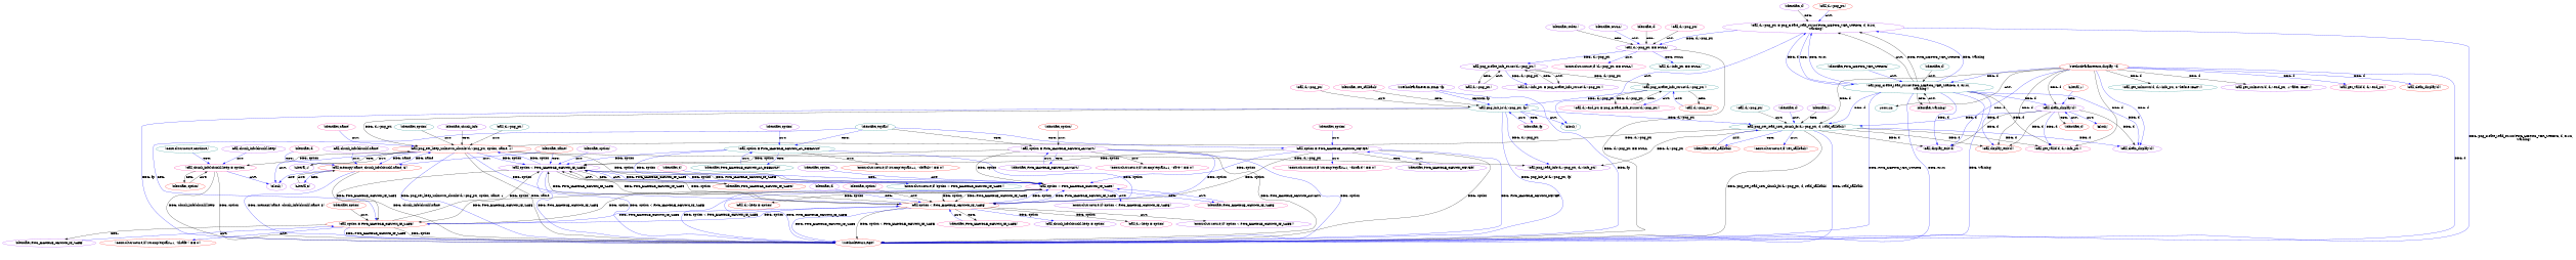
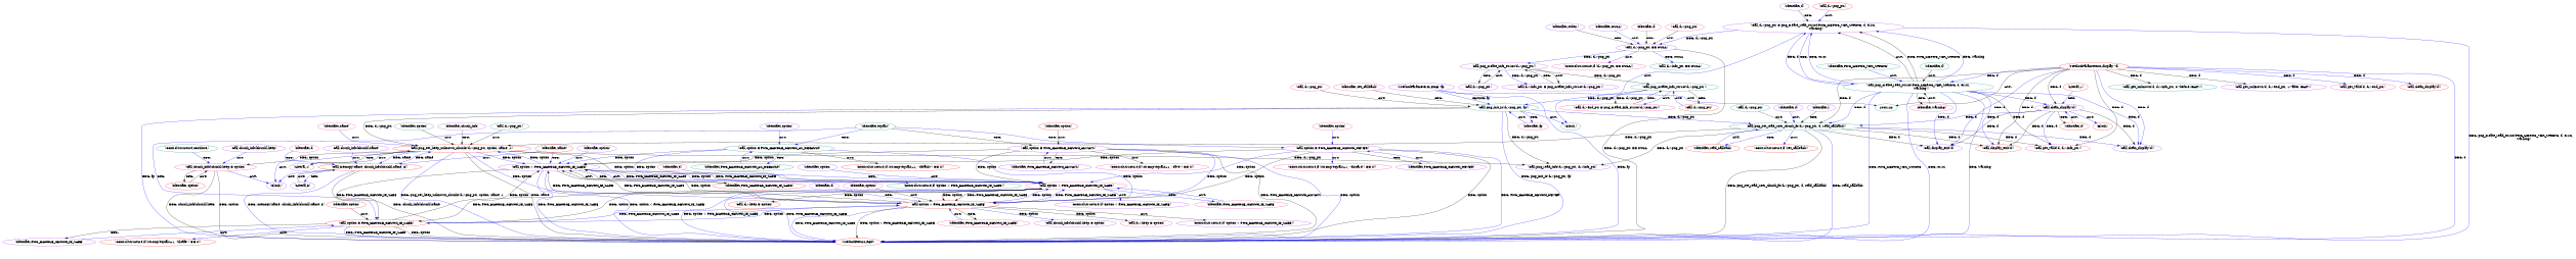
  digraph {
    node [color=purple]
    edge [color=blue]
    n1 [color=deeppink label="(Call,chunk_info[chunk].keep = option)"]
    n2 [label="(Block,)"]
    n3 [color=red label="(Identifier,option)"]
    n4 [color=red label="(MethodReturn,RET)"]
    n5 [color=red label="(Call,png_set_keep_unknown_chunks(d->png_ptr, option, name, 1))"]
    n6 [label="(Call,option < PNG_HANDLE_CHUNK_IF_SAFE)"]
    n7 [color=deeppink label="(Call,option < PNG_HANDLE_CHUNK_IF_SAFE)"]
    n8 [color=red label="(Call,option < PNG_HANDLE_CHUNK_IF_SAFE)"]
    n9 [color=red label="(Call,memcpy(name, chunk_info[chunk].name, 5))"]
    n10 [label="(Call,png_read_info(d->png_ptr, d->info_ptr))"]
    n11 [label="(Literal,1)"]
    n12 [color=red label="(Call,option = PNG_HANDLE_CHUNK_IF_SAFE)"]
    n13 [color=red label="(Identifier,PNG_HANDLE_CHUNK_IF_SAFE)"]
    n14 [color=teal label="(ControlStructure,if (option < PNG_HANDLE_CHUNK_IF_SAFE))"]
    n15 [color=red label="(Call,d->keep = option)"]
    n16 [label="(ControlStructure,if (option < PNG_HANDLE_CHUNK_IF_SAFE))"]
    n17 [color=deeppink label="(Identifier,PNG_HANDLE_CHUNK_IF_SAFE)"]
    n18 [color=deeppink label="(Identifier,PNG_HANDLE_CHUNK_IF_SAFE)"]
    n19 [label="(Call,chunk_info[chunk].keep = option)"]
    n20 [color=deeppink label="(Call,d->keep = option)"]
    n21 [label="(ControlStructure,if (option < PNG_HANDLE_CHUNK_IF_SAFE))"]
    n22 [label="(Literal,5)"]
    n23 [color=teal label="(Call,png_set_read_user_chunk_fn(d->png_ptr, d, read_callback))"]
    n24 [label="(Call,clean_display(d))"]
    n25 [label="(Call,display_exit(d))"]
    n26 [color=red label="(Call,display_exit(d))"]
    n27 [color=deeppink label="(Call,get_valid(d, d->info_ptr))"]
    n28 [color=red label="(Identifier,read_callback)"]
    n29 [color=red label="(ControlStructure,if (set_callback))"]
    n30 [color=teal label="(Call,png_init_io(d->png_ptr, fp))"]
    n31 [color=deeppink label="(Identifier,fp)"]
    n32 [color=teal label="(Block,)"]
    n33 [color=teal label="(Call,png_create_info_struct(d->png_ptr))"]
    n34 [color=red label="(Call,d->png_ptr)"]
    n35 [color=deeppink label="(Call,d->end_ptr = png_create_info_struct(d->png_ptr))"]
    n36 [label="(Call,png_create_info_struct(d->png_ptr))"]
    n37 [label="(Call,d->info_ptr = png_create_info_struct(d->png_ptr))"]
    n38 [label="(Call,d->png_ptr)"]
    n39 [label="(Call,d->png_ptr == NULL)"]
    n40 [color=deeppink label="(ControlStructure,if (d->png_ptr == NULL))"]
    n41 [color=teal label="(Call,d->info_ptr == NULL)"]
    n42 [label="(Identifier,NULL)"]
    n43 [label="(Call,d->png_ptr = png_create_read_struct(PNG_LIBPNG_VER_STRING, d, error,\n      warning))"]
    n44 [color=teal label="(Call,png_create_read_struct(PNG_LIBPNG_VER_STRING, d, error,\n      warning))"]
    n45 [label="(Call,clean_display(d))"]
    n46 [color=deeppink label="(Identifier,warning)"]
    n47 [color=red label="(Identifier,d)"]
    n48 [color=red label="(Block,)"]
    n49 [color=red label="(MethodParameterIn,display *d)"]
    n50 [color=teal label="(Call,get_unknown(d, d->info_ptr, 0/*before IDAT*/))"]
    n51 [label="(Call,get_unknown(d, d->end_ptr, 1/*after IDAT*/))"]
    n52 [color=deeppink label="(Call,get_valid(d, d->end_ptr))"]
    n53 [color=red label="(Call,clean_display(d))"]
    1000122 [color=teal]
    n55 [label="(MethodParameterIn,FILE *fp)"]
    n56 [label="(Identifier,PNG_HANDLE_CHUNK_IF_SAFE)"]
    n57 [color=red label="(ControlStructure,if (strcmp(equals+1, \"if-safe\") == 0))"]
    n58 [color=teal label="(Call,option = PNG_HANDLE_CHUNK_AS_DEFAULT)"]
    n59 [color=red label="(ControlStructure,if (strcmp(equals+1, \"default\") == 0))"]
    n60 [color=teal label="(Identifier,PNG_HANDLE_CHUNK_AS_DEFAULT)"]
    n61 [label="(Call,option = PNG_HANDLE_CHUNK_ALWAYS)"]
    n62 [label="(Identifier,PNG_HANDLE_CHUNK_ALWAYS)"]
    n63 [color=deeppink label="(ControlStructure,if (strcmp(equals+1, \"save\") == 0))"]
    n64 [label="(Call,option = PNG_HANDLE_CHUNK_NEVER)"]
    n65 [label="(Identifier,PNG_HANDLE_CHUNK_NEVER)"]
    n66 [color=deeppink label="(ControlStructure,if (strcmp(equals+1, \"discard\") == 0))"]
    n67 [color=deeppink label="(Call,d->png_ptr)"]
    n68 [color=red label="(Identifier,option)"]
    n69 [color=red label="(Identifier,name)"]
    n70 [color=deeppink label="(Identifier,d)"]
    n71 [color=red label="(Literal,1)"]
    n72 [label="(Identifier,d)"]
    n73 [color=teal label="(Identifier,PNG_LIBPNG_VER_STRING)"]
    n74 [label="(Identifier,i)"]
    n75 [color=teal label="(ControlStructure,continue;)"]
    n76 [label="(Identifier,d)"]
    n77 [color=deeppink label="(Call,d->png_ptr)"]
    n78 [label="(Identifier,option)"]
    n79 [color=teal label="(Call,d->png_ptr)"]
    n80 [label="(Call,chunk_info[chunk].keep)"]
    n81 [color=deeppink label="(Identifier,option)"]
    n82 [color=deeppink label="(Identifier,d)"]
    n83 [color=deeppink label="(Identifier,set_callback)"]
    n84 [color=teal label="(Identifier,d)"]
    n85 [color=teal label="(Call,d->png_ptr)"]
    n86 [label="(Call,chunk_info[chunk].name)"]
    n87 [color=deeppink label="(Identifier,name)"]
    n88 [color=red label="(Call,d->png_ptr)"]
    n89 [color=deeppink label="(Identifier,option)"]
    n90 [label="(Identifier,stderr)"]
    n91 [label="(Identifier,option)"]
    n92 [color=deeppink label="(Identifier,d)"]
    n93 [label="(Identifier,d)"]
    n94 [label="(Identifier,option)"]
    n95 [color=teal label="(Identifier,equals)"]
    n96 [color=teal label="(Identifier,option)"]
    n97 [label="(Identifier,chunk_info)"]
    n98 [color=red label="(Identifier,option)"]
    n1 -> n2 [label="AST: "]
    n1 -> n3 [color=black label="CFG: "]
    n1 -> n4 [color=black label="DDG: chunk_info[chunk].keep"]
    n1 -> n4 [color=black label="DDG: option"]
    n3 -> n1 [color=black label="AST: "]
    n5 -> n1 [color=black label="DDG: option"]
    n5 -> n2 [label="AST: "]
    n5 -> n4 [label="DDG: png_set_keep_unknown_chunks(d->png_ptr, option, name, 1)"]
    n5 -> n4 [color=black label="DDG: name"]
    n5 -> n6 [label="DDG: option"]
    n5 -> n7 [color=black label="DDG: option"]
    n5 -> n8 [label="DDG: option"]
    n5 -> n9 [label="DDG: name"]
    n5 -> n10 [color=black label="DDG: d->png_ptr"]
    n5 -> n11 [color=black label="CFG: "]
    n6 -> n4 [label="DDG: PNG_HANDLE_CHUNK_IF_SAFE"]
    n6 -> n4 [label="DDG: option < PNG_HANDLE_CHUNK_IF_SAFE"]
    n6 -> n5 [label="DDG: option"]
    n6 -> n7 [label="DDG: PNG_HANDLE_CHUNK_IF_SAFE"]
    n6 -> n8 [color=black label="DDG: PNG_HANDLE_CHUNK_IF_SAFE"]
    n6 -> n12 [color=black label="DDG: PNG_HANDLE_CHUNK_IF_SAFE"]
    n6 -> n13 [color=black label="CFG: "]
    n6 -> n14 [label="AST: "]
    n7 -> n4 [label="DDG: PNG_HANDLE_CHUNK_IF_SAFE"]
    n7 -> n4 [label="DDG: option < PNG_HANDLE_CHUNK_IF_SAFE"]
    n7 -> n6 [label="DDG: option"]
    n7 -> n6 [color=black label="DDG: PNG_HANDLE_CHUNK_IF_SAFE"]
    n7 -> n8 [color=black label="DDG: option"]
    n7 -> n8 [color=black label="DDG: PNG_HANDLE_CHUNK_IF_SAFE"]
    n7 -> n12 [color=black label="DDG: PNG_HANDLE_CHUNK_IF_SAFE"]
    n7 -> n15 [color=black label="DDG: option"]
    n7 -> n16 [label="AST: "]
    n7 -> n17 [label="CFG: "]
    n8 -> n4 [color=black label="DDG: option < PNG_HANDLE_CHUNK_IF_SAFE"]
    n8 -> n4 [label="DDG: PNG_HANDLE_CHUNK_IF_SAFE"]
    n8 -> n6 [color=black label="DDG: option"]
    n8 -> n6 [color=black label="DDG: PNG_HANDLE_CHUNK_IF_SAFE"]
    n8 -> n7 [label="DDG: option"]
    n8 -> n7 [label="DDG: PNG_HANDLE_CHUNK_IF_SAFE"]
    n8 -> n12 [label="DDG: PNG_HANDLE_CHUNK_IF_SAFE"]
    n8 -> n18 [color=black label="CFG: "]
    n8 -> n19 [label="DDG: option"]
    n8 -> n20 [color=black label="DDG: option"]
    n8 -> n21 [color=black label="AST: "]
    n9 -> n2 [label="AST: "]
    n9 -> n4 [color=black label="DDG: chunk_info[chunk].name"]
    n9 -> n4 [label="DDG: memcpy(name, chunk_info[chunk].name, 5)"]
    n9 -> n5 [label="DDG: name"]
    n9 -> n22 [label="CFG: "]
    n11 -> n5 [color=black label="AST: "]
    n12 -> n4 [label="DDG: PNG_HANDLE_CHUNK_IF_SAFE"]
    n12 -> n4 [color=black label="DDG: option"]
    n12 -> n6 [color=black label="DDG: option"]
    n12 -> n7 [color=black label="DDG: option"]
    n12 -> n8 [label="DDG: option"]
    n12 -> n56 [color=black label="CFG: "]
    n12 -> n57 [label="AST: "]
    n13 -> n6 [color=black label="AST: "]
    n17 -> n7 [label="AST: "]
    n18 -> n8 [label="AST: "]
    n22 -> n9 [color=black label="AST: "]
    n23 -> n4 [color=black label="DDG: png_set_read_user_chunk_fn(d->png_ptr, d, read_callback)"]
    n23 -> n4 [label="DDG: read_callback"]
    n23 -> n5 [color=black label="DDG: d->png_ptr"]
    n23 -> n10 [color=black label="DDG: d->png_ptr"]
    n23 -> n24 [label="DDG: d"]
    n23 -> n25 [color=black label="DDG: d"]
    n23 -> n26 [color=black label="DDG: d"]
    n23 -> n27 [color=black label="DDG: d"]
    n23 -> n28 [label="CFG: "]
    n23 -> n29 [label="AST: "]
    n28 -> n23 [label="AST: "]
    n30 -> n4 [label="DDG: png_init_io(d->png_ptr, fp)"]
    n30 -> n4 [label="DDG: fp"]
    n30 -> n5 [color=black label="DDG: d->png_ptr"]
-   n30 -> n10 [label="DDG: d->png_ptr"]
+   n30 -> n10 [color=black label="DDG: d->png_ptr"]
    n30 -> n23 [label="DDG: d->png_ptr"]
    n30 -> n31 [label="CFG: "]
    n30 -> n32 [label="AST: "]
    n31 -> n30 [label="AST: "]
    n33 -> n30 [label="DDG: d->png_ptr"]
    n33 -> n34 [color=black label="CFG: "]
    n33 -> n35 [label="AST: "]
    n33 -> n35 [color=black label="DDG: d->png_ptr"]
    n34 -> n33 [label="AST: "]
    n35 -> n33 [color=black label="CFG: "]
    n36 -> n33 [color=black label="DDG: d->png_ptr"]
    n36 -> n37 [color=black label="AST: "]
    n36 -> n37 [label="DDG: d->png_ptr"]
    n36 -> n38 [color=black label="CFG: "]
    n37 -> n36 [color=black label="CFG: "]
    n38 -> n36 [color=black label="AST: "]
    n39 -> n4 [color=black label="DDG: d->png_ptr == NULL"]
    n39 -> n36 [label="DDG: d->png_ptr"]
    n39 -> n40 [label="AST: "]
    n39 -> n41 [label="DDG: NULL"]
    n42 -> n39 [label="AST: "]
    n43 -> n4 [label="DDG: png_create_read_struct(PNG_LIBPNG_VER_STRING, d, error,\n      warning)"]
    n43 -> n32 [label="AST: "]
    n43 -> n39 [label="DDG: d->png_ptr"]
    n43 -> n44 [label="CFG: "]
    n44 -> n4 [label="DDG: warning"]
    n44 -> n4 [label="DDG: PNG_LIBPNG_VER_STRING"]
    n44 -> n4 [label="DDG: error"]
    n44 -> n23 [label="DDG: d"]
    n44 -> n24 [label="DDG: d"]
    n44 -> n25 [label="DDG: d"]
    n44 -> n26 [label="DDG: d"]
    n44 -> n27 [color=black label="DDG: d"]
    n44 -> n43 [color=black label="AST: "]
    n44 -> n43 [color=black label="DDG: PNG_LIBPNG_VER_STRING"]
    n44 -> n43 [label="DDG: d"]
    n44 -> n43 [label="DDG: error"]
    n44 -> n43 [label="DDG: warning"]
    n44 -> n45 [label="DDG: d"]
    n44 -> n46 [color=black label="CFG: "]
    n45 -> n23 [label="DDG: d"]
    n45 -> n24 [color=black label="DDG: d"]
    n45 -> n25 [color=black label="DDG: d"]
    n45 -> n26 [color=black label="DDG: d"]
    n45 -> n27 [label="DDG: d"]
    n45 -> n47 [color=black label="CFG: "]
    n45 -> n48 [label="AST: "]
    n46 -> n44 [color=black label="AST: "]
    n47 -> n45 [label="AST: "]
    n49 -> n4 [label="DDG: d"]
    n49 -> n23 [color=black label="DDG: d"]
    n49 -> n24 [label="DDG: d"]
    n49 -> n25 [label="DDG: d"]
    n49 -> n26 [color=black label="DDG: d"]
    n49 -> n27 [color=black label="DDG: d"]
    n49 -> n44 [label="DDG: d"]
    n49 -> n45 [color=black label="DDG: d"]
    n49 -> n50 [color=black label="DDG: d"]
    n49 -> n51 [color=black label="DDG: d"]
    n49 -> n52 [label="DDG: d"]
    n49 -> n53 [label="DDG: d"]
    n49 -> 1000122 [color=black label="AST: "]
    n55 -> n4 [label="DDG: fp"]
    n55 -> n30 [label="CHUNK: fp"]
+   n55 -> 1000122 [label="AST: "]
    n56 -> n12 [label="AST: "]
    n58 -> n6 [label="DDG: option"]
    n58 -> n7 [label="DDG: option"]
    n58 -> n8 [label="DDG: option"]
    n58 -> n59 [color=black label="AST: "]
    n58 -> n60 [label="CFG: "]
    n60 -> n58 [label="AST: "]
    n61 -> n4 [color=black label="DDG: PNG_HANDLE_CHUNK_ALWAYS"]
    n61 -> n4 [label="DDG: option"]
    n61 -> n6 [color=black label="DDG: option"]
    n61 -> n7 [color=black label="DDG: option"]
    n61 -> n8 [label="DDG: option"]
-   n61 -> n62 [label="CFG: "]
+   n61 -> n62 [color=black label="CFG: "]
    n61 -> n63 [color=black label="AST: "]
    n62 -> n61 [label="AST: "]
    n64 -> n4 [color=black label="DDG: option"]
    n64 -> n4 [label="DDG: PNG_HANDLE_CHUNK_NEVER"]
    n64 -> n6 [color=black label="DDG: option"]
    n64 -> n7 [label="DDG: option"]
    n64 -> n8 [color=black label="DDG: option"]
    n64 -> n65 [color=black label="CFG: "]
    n64 -> n66 [label="AST: "]
    n65 -> n64 [label="AST: "]
    n67 -> n30 [color=black label="AST: "]
    n68 -> n12 [color=black label="AST: "]
    n69 -> n6 [label="CFG: "]
    n69 -> n9 [label="AST: "]
    n70 -> n39 [color=black label="CFG: "]
    n71 -> n45 [label="CFG: "]
    n72 -> n8 [label="CFG: "]
    n73 -> n44 [label="AST: "]
    n74 -> n23 [color=black label="CFG: "]
    n75 -> n1 [label="CFG: "]
    n76 -> n43 [color=black label="CFG: "]
    n77 -> n39 [color=black label="AST: "]
    n78 -> n6 [label="AST: "]
    n79 -> n23 [color=black label="AST: "]
    n80 -> n1 [label="AST: "]
    n81 -> n8 [color=black label="AST: "]
    n82 -> n7 [label="CFG: "]
    n83 -> n30 [color=black label="CFG: "]
    n84 -> n44 [color=black label="AST: "]
    n85 -> n5 [color=black label="AST: "]
    n86 -> n9 [label="AST: "]
    n87 -> n5 [label="AST: "]
    n88 -> n43 [label="AST: "]
    n89 -> n64 [label="AST: "]
    n90 -> n39 [color=black label="CFG: "]
    n91 -> n7 [label="AST: "]
    n92 -> n9 [label="CFG: "]
    n93 -> n23 [label="AST: "]
    n94 -> n58 [label="AST: "]
    n95 -> n12 [label="CFG: "]
    n95 -> n58 [label="CFG: "]
    n95 -> n61 [color=black label="CFG: "]
    n95 -> n64 [label="CFG: "]
    n96 -> n5 [color=black label="AST: "]
    n97 -> n5 [color=black label="CFG: "]
    n98 -> n61 [color=black label="AST: "]
  }
